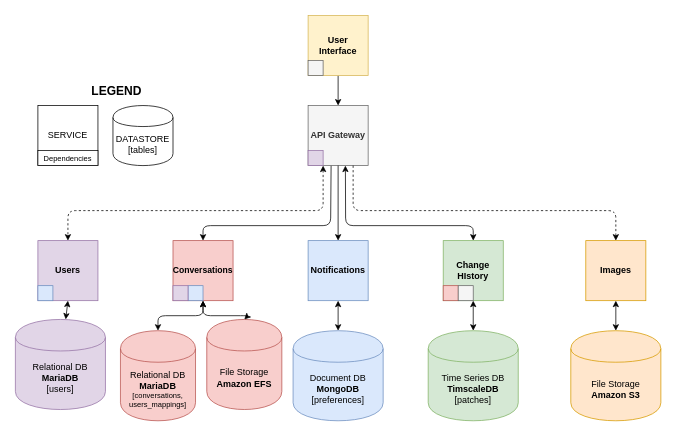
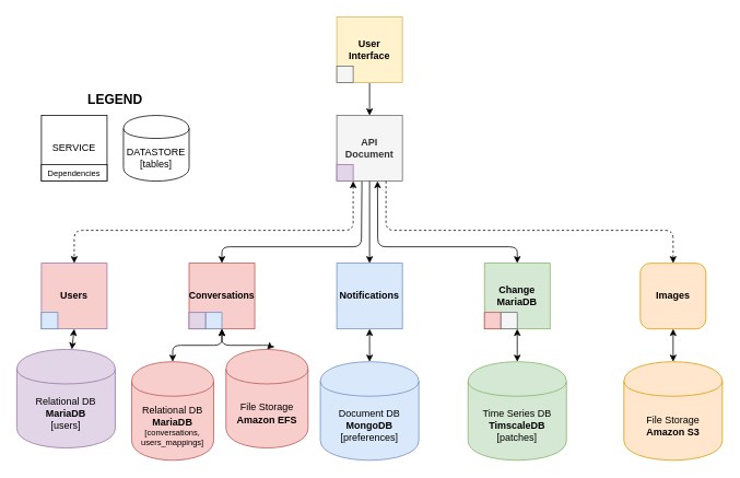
  <mxCell id="0" />
  <mxCell id="1" parent="0" />
  <mxCell id="2" value="&lt;div style=&quot;font-size: 11.5px&quot;&gt;&lt;b&gt;Conversations&lt;/b&gt;&lt;/div&gt;" style="whiteSpace=wrap;html=1;aspect=fixed;fillColor=#f8cecc;strokeColor=#b85450;" parent="1" vertex="1"><mxGeometry x="230" y="320" width="80" height="80" as="geometry" /></mxCell>
  <mxCell id="3" value="&lt;b&gt;Notifications&lt;/b&gt;" style="whiteSpace=wrap;html=1;aspect=fixed;fillColor=#dae8fc;strokeColor=#6c8ebf;" parent="1" vertex="1"><mxGeometry x="410" y="320" width="80" height="80" as="geometry" /></mxCell>
- <mxCell id="4" value="&lt;b&gt;Change HIstory&lt;br&gt;&lt;/b&gt;" style="whiteSpace=wrap;html=1;aspect=fixed;fillColor=#d5e8d4;strokeColor=#82b366;" parent="1" vertex="1"><mxGeometry x="590" y="320" width="80" height="80" as="geometry" /></mxCell>
+ <mxCell id="4" value="&lt;b&gt;Change MariaDB&lt;br&gt;&lt;/b&gt;" style="whiteSpace=wrap;html=1;aspect=fixed;fillColor=#d5e8d4;strokeColor=#82b366;" parent="1" vertex="1"><mxGeometry x="590" y="320" width="80" height="80" as="geometry" /></mxCell>
  <mxCell id="5" style="edgeStyle=orthogonalEdgeStyle;rounded=0;orthogonalLoop=1;jettySize=auto;html=1;exitX=0.5;exitY=1;exitDx=0;exitDy=0;entryX=0.5;entryY=0;entryDx=0;entryDy=0;" parent="1" source="6" target="14" edge="1"><mxGeometry relative="1" as="geometry" /></mxCell>
  <mxCell id="6" value="&lt;b&gt;User Interface&lt;/b&gt;" style="whiteSpace=wrap;html=1;aspect=fixed;fillColor=#fff2cc;strokeColor=#d6b656;" parent="1" vertex="1"><mxGeometry x="410" y="20" width="80" height="80" as="geometry" /></mxCell>
- <mxCell id="7" value="&lt;b&gt;Users&lt;/b&gt;" style="whiteSpace=wrap;html=1;aspect=fixed;fillColor=#e1d5e7;strokeColor=#9673a6;" parent="1" vertex="1"><mxGeometry x="50" y="320" width="80" height="80" as="geometry" /></mxCell>
+ <mxCell id="7" value="&lt;b&gt;Users&lt;/b&gt;" style="whiteSpace=wrap;html=1;aspect=fixed;fillColor=#f8cecc;strokeColor=#9673a6;" parent="1" vertex="1"><mxGeometry x="50" y="320" width="80" height="80" as="geometry" /></mxCell>
  <mxCell id="8" value="&lt;div&gt;Relational DB&lt;br&gt;&lt;/div&gt;&lt;div&gt;&lt;b&gt;MariaDB&lt;/b&gt;&lt;br&gt;&lt;/div&gt;&lt;div&gt;[users]&lt;br&gt;&lt;/div&gt;" style="shape=cylinder;whiteSpace=wrap;html=1;boundedLbl=1;backgroundOutline=1;fillColor=#e1d5e7;strokeColor=#9673a6;" parent="1" vertex="1"><mxGeometry x="20" y="425" width="120" height="120" as="geometry" /></mxCell>
  <mxCell id="9" value="" style="endArrow=classic;startArrow=classic;html=1;entryX=0.5;entryY=1;entryDx=0;entryDy=0;" parent="1" source="8" target="7" edge="1"><mxGeometry width="50" height="50" relative="1" as="geometry"><mxPoint x="220" y="490" as="sourcePoint" /><mxPoint x="220" y="452" as="targetPoint" /></mxGeometry></mxCell>
  <mxCell id="10" value="&lt;div&gt;Time Series DB&lt;br&gt;&lt;/div&gt;&lt;div&gt;&lt;b&gt;TimscaleDB&lt;/b&gt;&lt;/div&gt;&lt;div&gt;[patches]&lt;br&gt;&lt;/div&gt;" style="shape=cylinder;whiteSpace=wrap;html=1;boundedLbl=1;backgroundOutline=1;fillColor=#d5e8d4;strokeColor=#82b366;" parent="1" vertex="1"><mxGeometry x="570" y="440" width="120" height="120" as="geometry" /></mxCell>
  <mxCell id="11" value="" style="endArrow=classic;startArrow=classic;html=1;entryX=0.5;entryY=1;entryDx=0;entryDy=0;exitX=0.5;exitY=0;exitDx=0;exitDy=0;" parent="1" source="10" target="4" edge="1"><mxGeometry width="50" height="50" relative="1" as="geometry"><mxPoint x="170" y="630" as="sourcePoint" /><mxPoint x="220" y="580" as="targetPoint" /></mxGeometry></mxCell>
  <mxCell id="12" value="&lt;div&gt;Document DB&lt;br&gt;&lt;/div&gt;&lt;div&gt;&lt;b&gt;MongoDB&lt;/b&gt;&lt;br&gt;&lt;/div&gt;&lt;div&gt;[preferences]&lt;br&gt;&lt;/div&gt;" style="shape=cylinder;whiteSpace=wrap;html=1;boundedLbl=1;backgroundOutline=1;fillColor=#dae8fc;strokeColor=#6c8ebf;" parent="1" vertex="1"><mxGeometry x="390" y="440" width="120" height="120" as="geometry" /></mxCell>
  <mxCell id="13" value="" style="endArrow=classic;startArrow=classic;html=1;entryX=0.5;entryY=1;entryDx=0;entryDy=0;exitX=0.5;exitY=0;exitDx=0;exitDy=0;" parent="1" source="12" target="3" edge="1"><mxGeometry width="50" height="50" relative="1" as="geometry"><mxPoint x="460" y="490" as="sourcePoint" /><mxPoint x="460" y="450" as="targetPoint" /></mxGeometry></mxCell>
- <mxCell id="14" value="&lt;b&gt;API Gateway&lt;/b&gt;" style="whiteSpace=wrap;html=1;aspect=fixed;fillColor=#f5f5f5;strokeColor=#666666;fontColor=#333333;" parent="1" vertex="1"><mxGeometry x="410" y="140" width="80" height="80" as="geometry" /></mxCell>
+ <mxCell id="14" value="&lt;b&gt;API Document&lt;/b&gt;" style="whiteSpace=wrap;html=1;aspect=fixed;fillColor=#f5f5f5;strokeColor=#666666;fontColor=#333333;" parent="1" vertex="1"><mxGeometry x="410" y="140" width="80" height="80" as="geometry" /></mxCell>
  <mxCell id="15" value="&lt;div&gt;Relational DB&lt;br&gt;&lt;/div&gt;&lt;div&gt;&lt;b&gt;MariaDB&lt;/b&gt;&lt;br&gt;&lt;/div&gt;&lt;div style=&quot;font-size: 10px&quot;&gt;[conversations, &lt;font style=&quot;font-size: 10px&quot;&gt;users_mappings&lt;/font&gt;]&lt;br&gt;&lt;/div&gt;" style="shape=cylinder;whiteSpace=wrap;html=1;boundedLbl=1;backgroundOutline=1;fillColor=#f8cecc;strokeColor=#b85450;" parent="1" vertex="1"><mxGeometry x="160" y="440" width="100" height="120" as="geometry" /></mxCell>
  <mxCell id="16" value="" style="endArrow=classic;startArrow=classic;html=1;entryX=0.5;entryY=1;entryDx=0;entryDy=0;exitX=0.5;exitY=0;exitDx=0;exitDy=0;" parent="1" source="15" target="2" edge="1"><mxGeometry width="50" height="50" relative="1" as="geometry"><mxPoint x="70" y="630" as="sourcePoint" /><mxPoint x="120" y="580" as="targetPoint" /><Array as="points"><mxPoint x="210" y="420" /><mxPoint x="270" y="420" /></Array></mxGeometry></mxCell>
  <mxCell id="17" value="" style="whiteSpace=wrap;html=1;aspect=fixed;fillColor=#e1d5e7;strokeColor=#9673a6;" parent="1" vertex="1"><mxGeometry x="410" y="200" width="20" height="20" as="geometry" /></mxCell>
  <mxCell id="18" value="" style="endArrow=classic;html=1;exitX=0.5;exitY=1;exitDx=0;exitDy=0;startArrow=none;startFill=0;" parent="1" source="14" target="3" edge="1"><mxGeometry width="50" height="50" relative="1" as="geometry"><mxPoint x="440" y="250" as="sourcePoint" /><mxPoint x="120" y="640" as="targetPoint" /></mxGeometry></mxCell>
  <mxCell id="19" value="" style="endArrow=classic;html=1;entryX=0.5;entryY=0;entryDx=0;entryDy=0;exitX=0.383;exitY=1.004;exitDx=0;exitDy=0;exitPerimeter=0;" parent="1" source="14" target="2" edge="1"><mxGeometry width="50" height="50" relative="1" as="geometry"><mxPoint x="440" y="260" as="sourcePoint" /><mxPoint x="440" y="310" as="targetPoint" /><Array as="points"><mxPoint x="440" y="300" /><mxPoint x="270" y="300" /></Array></mxGeometry></mxCell>
  <mxCell id="20" value="" style="endArrow=classic;html=1;exitX=0.25;exitY=1;exitDx=0;exitDy=0;entryX=0.5;entryY=0;entryDx=0;entryDy=0;startArrow=classic;startFill=1;dashed=1;" parent="1" source="14" target="7" edge="1"><mxGeometry width="50" height="50" relative="1" as="geometry"><mxPoint x="70" y="690" as="sourcePoint" /><mxPoint x="120" y="640" as="targetPoint" /><Array as="points"><mxPoint x="430" y="280" /><mxPoint x="90" y="280" /></Array></mxGeometry></mxCell>
  <mxCell id="21" value="" style="endArrow=classic;html=1;entryX=0.5;entryY=0;entryDx=0;entryDy=0;exitX=0.621;exitY=1;exitDx=0;exitDy=0;exitPerimeter=0;startArrow=classic;startFill=1;" parent="1" source="14" target="4" edge="1"><mxGeometry width="50" height="50" relative="1" as="geometry"><mxPoint x="460" y="230" as="sourcePoint" /><mxPoint x="120" y="640" as="targetPoint" /><Array as="points"><mxPoint x="460" y="300" /><mxPoint x="630" y="300" /></Array></mxGeometry></mxCell>
  <mxCell id="22" value="SERVICE" style="whiteSpace=wrap;html=1;aspect=fixed;" parent="1" vertex="1"><mxGeometry x="50" y="140" width="80" height="80" as="geometry" /></mxCell>
  <mxCell id="23" value="Dependencies" style="rounded=0;whiteSpace=wrap;html=1;fontSize=10;" parent="1" vertex="1"><mxGeometry x="50" y="200" width="80" height="20" as="geometry" /></mxCell>
  <mxCell id="24" value="&lt;div&gt;DATASTORE&lt;br&gt;&lt;/div&gt;&lt;div&gt;[tables]&lt;br&gt;&lt;/div&gt;" style="shape=cylinder;whiteSpace=wrap;html=1;boundedLbl=1;backgroundOutline=1;" parent="1" vertex="1"><mxGeometry x="150" y="140" width="80" height="80" as="geometry" /></mxCell>
- <mxCell id="25" value="&lt;b style=&quot;font-size: 16px;&quot;&gt;LEGEND&lt;/b&gt;" style="text;html=1;strokeColor=none;fillColor=none;align=center;verticalAlign=middle;whiteSpace=wrap;rounded=0;fontSize=16;" parent="1" vertex="1"><mxGeometry x="135" y="110" width="40" height="20" as="geometry" /></mxCell>
+ <mxCell id="25" value="&lt;b style=&quot;font-size: 16px;&quot;&gt;LEGEND&lt;/b&gt;" style="text;html=1;strokeColor=none;fillColor=none;align=center;verticalAlign=middle;whiteSpace=wrap;rounded=0;fontSize=16;" parent="1" vertex="1"><mxGeometry x="120" y="110" width="40" height="20" as="geometry" /></mxCell>
  <mxCell id="26" value="" style="whiteSpace=wrap;html=1;aspect=fixed;fillColor=#f8cecc;strokeColor=#b85450;" parent="1" vertex="1"><mxGeometry x="590" y="380" width="20" height="20" as="geometry" /></mxCell>
  <mxCell id="27" value="" style="whiteSpace=wrap;html=1;aspect=fixed;fillColor=#f5f5f5;strokeColor=#666666;fontColor=#333333;" parent="1" vertex="1"><mxGeometry x="410" y="80" width="20" height="20" as="geometry" /></mxCell>
  <mxCell id="28" style="edgeStyle=orthogonalEdgeStyle;rounded=0;orthogonalLoop=1;jettySize=auto;html=1;startArrow=classic;startFill=1;" parent="1" source="29" target="31" edge="1"><mxGeometry relative="1" as="geometry" /></mxCell>
- <mxCell id="29" value="&lt;b&gt;Images&lt;/b&gt;" style="whiteSpace=wrap;html=1;aspect=fixed;fillColor=#ffe6cc;strokeColor=#d79b00;" parent="1" vertex="1"><mxGeometry x="780" y="320" width="80" height="80" as="geometry" /></mxCell>
+ <mxCell id="29" value="&lt;b&gt;Images&lt;/b&gt;" style="whiteSpace=wrap;html=1;aspect=fixed;fillColor=#ffe6cc;strokeColor=#d79b00;rounded=1;" parent="1" vertex="1"><mxGeometry x="780" y="320" width="80" height="80" as="geometry" /></mxCell>
  <mxCell id="30" value="" style="endArrow=classic;html=1;exitX=0.75;exitY=1;exitDx=0;exitDy=0;entryX=0.5;entryY=0;entryDx=0;entryDy=0;dashed=1;" parent="1" source="14" target="29" edge="1"><mxGeometry width="50" height="50" relative="1" as="geometry"><mxPoint x="50" y="690" as="sourcePoint" /><mxPoint x="100" y="640" as="targetPoint" /><Array as="points"><mxPoint x="470" y="280" /><mxPoint x="820" y="280" /></Array></mxGeometry></mxCell>
  <mxCell id="31" value="&lt;div&gt;File Storage&lt;br&gt;&lt;/div&gt;&lt;div&gt;&lt;b&gt;Amazon S3&lt;/b&gt;&lt;/div&gt;" style="shape=cylinder;whiteSpace=wrap;html=1;boundedLbl=1;backgroundOutline=1;fillColor=#ffe6cc;strokeColor=#d79b00;" parent="1" vertex="1"><mxGeometry x="760" y="440" width="120" height="120" as="geometry" /></mxCell>
  <mxCell id="32" value="" style="rounded=0;whiteSpace=wrap;html=1;fillColor=#dae8fc;strokeColor=#6c8ebf;" parent="1" vertex="1"><mxGeometry x="250" y="380" width="20" height="20" as="geometry" /></mxCell>
  <mxCell id="33" value="" style="rounded=0;whiteSpace=wrap;html=1;fillColor=#dae8fc;strokeColor=#6c8ebf;" parent="1" vertex="1"><mxGeometry x="50" y="380" width="20" height="20" as="geometry" /></mxCell>
  <mxCell id="34" value="&lt;div&gt;File Storage&lt;/div&gt;&lt;div&gt;&lt;b&gt;Amazon EFS&lt;/b&gt;&lt;br&gt;&lt;/div&gt;" style="shape=cylinder;whiteSpace=wrap;html=1;boundedLbl=1;backgroundOutline=1;fillColor=#f8cecc;strokeColor=#b85450;" parent="1" vertex="1"><mxGeometry x="275" y="425" width="100" height="120" as="geometry" /></mxCell>
  <mxCell id="35" value="" style="endArrow=classic;startArrow=classic;html=1;entryX=0;entryY=1;entryDx=0;entryDy=0;exitX=0.5;exitY=0;exitDx=0;exitDy=0;" parent="1" source="34" edge="1"><mxGeometry width="50" height="50" relative="1" as="geometry"><mxPoint x="50" y="630" as="sourcePoint" /><mxPoint x="270" y="400" as="targetPoint" /><Array as="points"><mxPoint x="330" y="420" /><mxPoint x="270" y="420" /></Array></mxGeometry></mxCell>
  <mxCell id="36" value="" style="whiteSpace=wrap;html=1;aspect=fixed;fillColor=#e1d5e7;strokeColor=#9673a6;" parent="1" vertex="1"><mxGeometry x="230" y="380" width="20" height="20" as="geometry" /></mxCell>
  <mxCell id="37" value="" style="whiteSpace=wrap;html=1;aspect=fixed;fillColor=#f5f5f5;strokeColor=#666666;fontColor=#333333;" vertex="1" parent="1"><mxGeometry x="610" y="380" width="20" height="20" as="geometry" /></mxCell>
